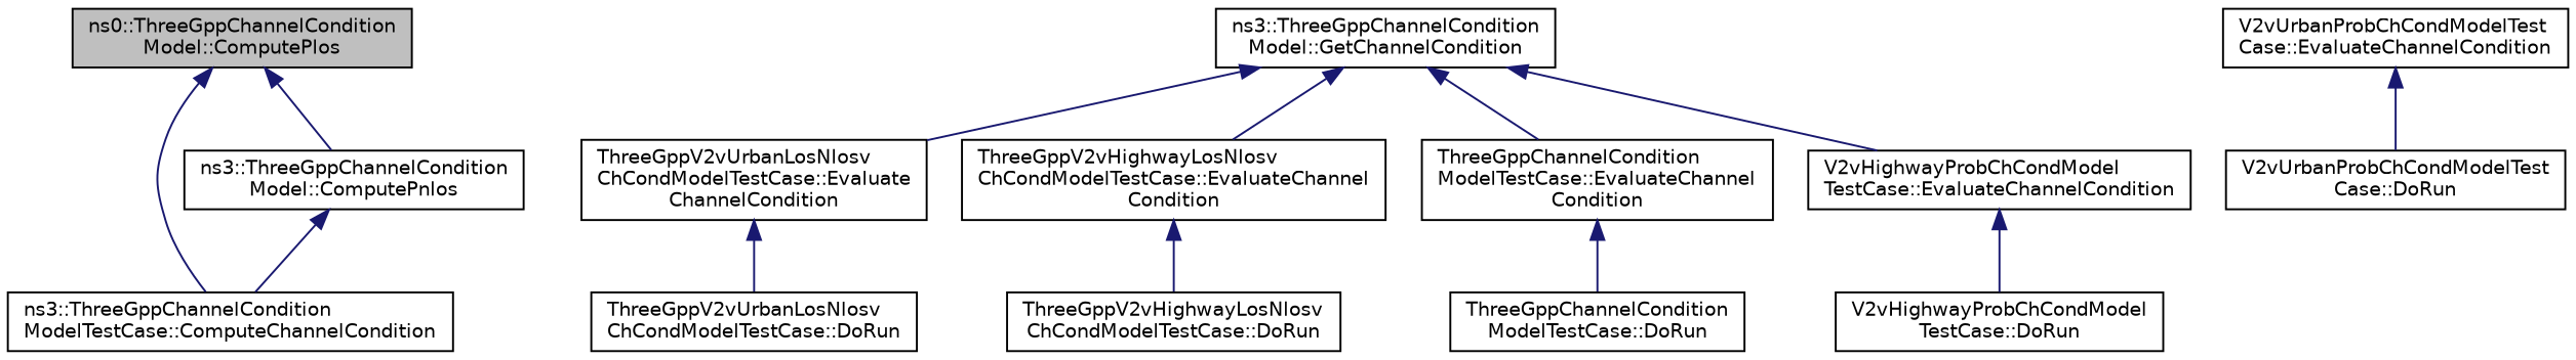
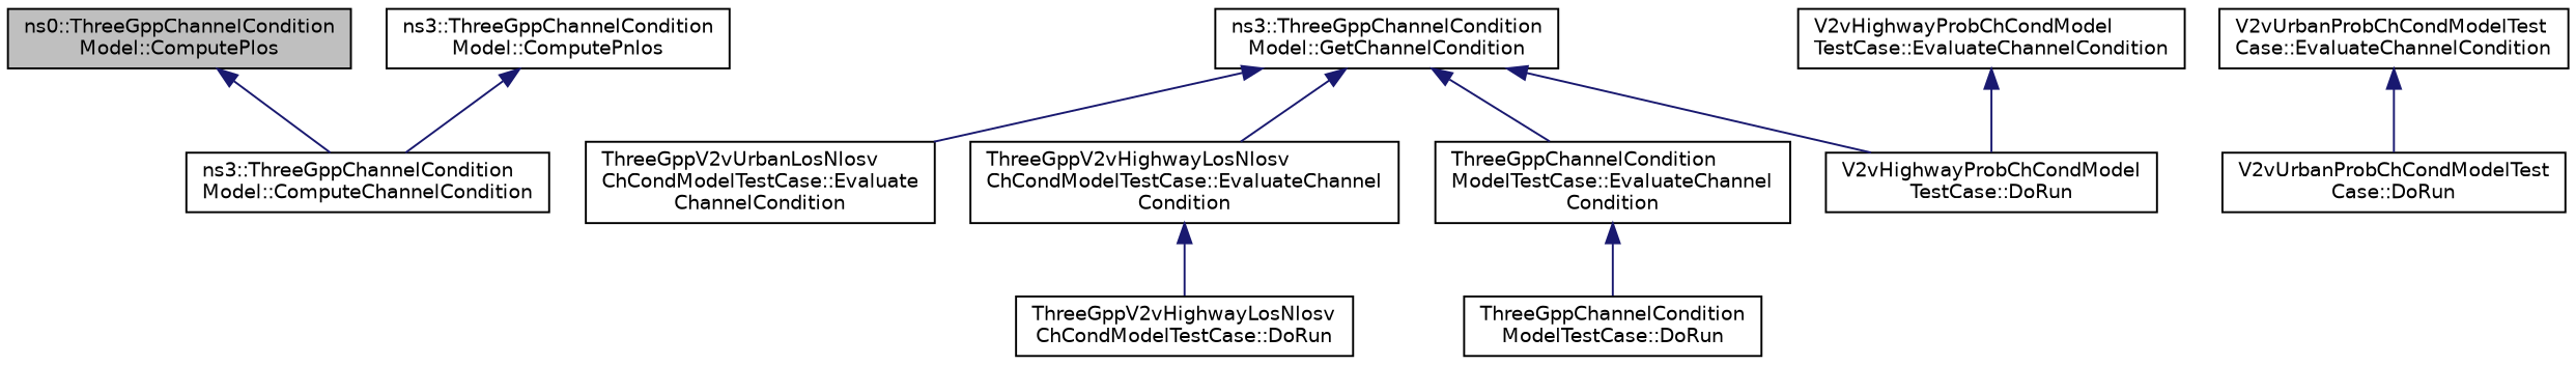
  digraph {
    rankdir=TB
    node [color=black fillcolor=white fontname=Helvetica fontsize=10 shape=record style=filled]
    edge [color=midnightblue dir=back fontname=Helvetica fontsize=10 labelfontname=Helvetica labelfontsize=10 style=solid]
    n1 [fillcolor=grey75 fontcolor=black height=0.2 label="ns0::ThreeGppChannelCondition\lModel::ComputePlos" width=0.4]
-   n2 [height=0.2 label="ns3::ThreeGppChannelCondition\lModelTestCase::ComputeChannelCondition" width=0.4]
+   n2 [height=0.2 label="ns3::ThreeGppChannelCondition\lModel::ComputeChannelCondition" width=0.4]
    n3 [height=0.2 label="ns3::ThreeGppChannelCondition\lModel::ComputePnlos" width=0.4]
    n4 [height=0.2 label="ns3::ThreeGppChannelCondition\lModel::GetChannelCondition" width=0.4]
    n5 [height=0.2 label="ThreeGppV2vUrbanLosNlosv\lChCondModelTestCase::Evaluate\lChannelCondition" width=0.4]
    n6 [height=0.2 label="ThreeGppV2vHighwayLosNlosv\lChCondModelTestCase::EvaluateChannel\lCondition" width=0.4]
    n7 [height=0.2 label="ThreeGppChannelCondition\lModelTestCase::EvaluateChannel\lCondition" width=0.4]
    n8 [height=0.2 label="V2vHighwayProbChCondModel\lTestCase::EvaluateChannelCondition" width=0.4]
-   n9 [height=0.2 label="ThreeGppV2vUrbanLosNlosv\lChCondModelTestCase::DoRun" width=0.4]
    n10 [height=0.2 label="ThreeGppV2vHighwayLosNlosv\lChCondModelTestCase::DoRun" width=0.4]
    n11 [height=0.2 label="ThreeGppChannelCondition\lModelTestCase::DoRun" width=0.4]
    n12 [height=0.2 label="V2vUrbanProbChCondModelTest\lCase::EvaluateChannelCondition" width=0.4]
    n13 [height=0.2 label="V2vUrbanProbChCondModelTest\lCase::DoRun" width=0.4]
    n14 [height=0.2 label="V2vHighwayProbChCondModel\lTestCase::DoRun" width=0.4]
    n1 -> n2
-   n1 -> n3
    n3 -> n2
    n4 -> n5
    n4 -> n6
    n4 -> n7
-   n4 -> n8
-   n5 -> n9
+   n4 -> n14
    n6 -> n10
    n7 -> n11
    n8 -> n14
    n12 -> n13
  }
